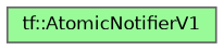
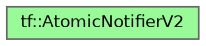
  digraph {
    rankdir=LR
-   n1 [color=grey40 fillcolor=palegreen fontname=Helvetica fontsize=10 height=0.2 label="tf::AtomicNotifierV1" shape=box style=filled width=0.4]
+   n1 [color=grey40 fillcolor=palegreen fontname=Helvetica fontsize=10 height=0.2 label="tf::AtomicNotifierV2" shape=box style=filled width=0.4]
  }
